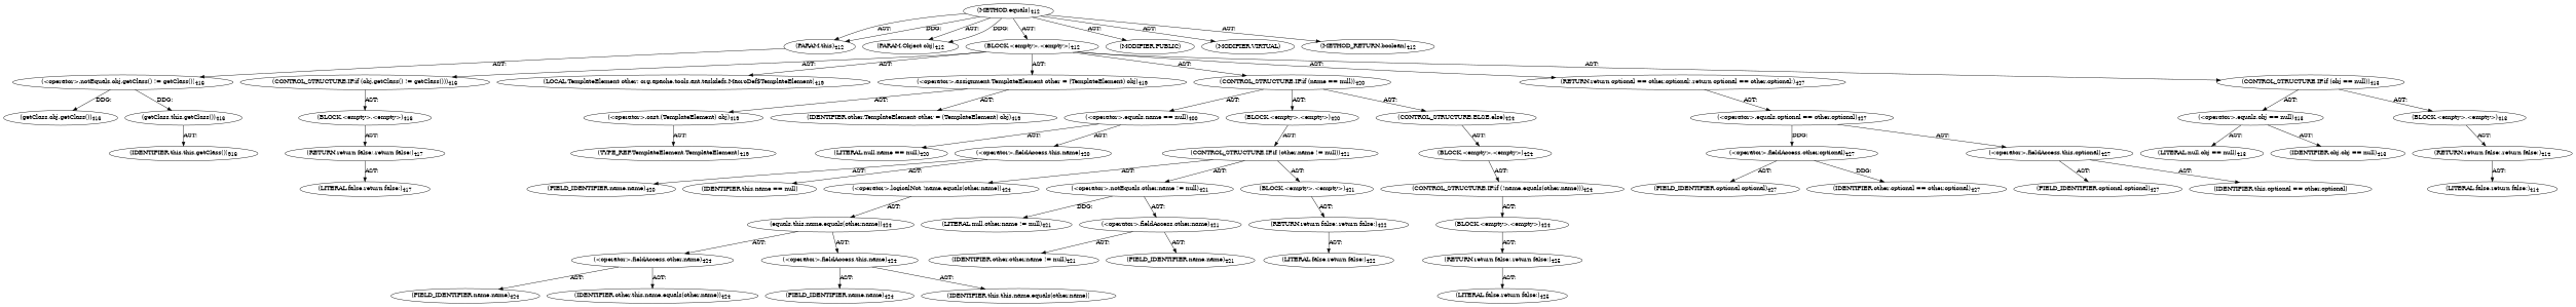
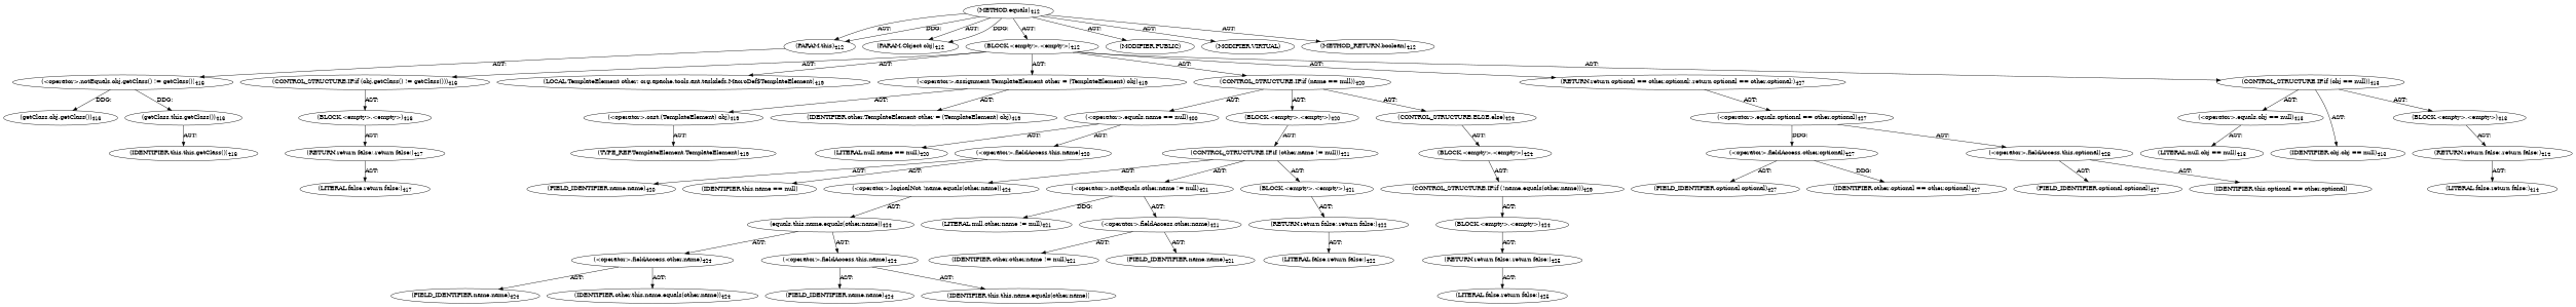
  digraph {
    n1 [label=<(METHOD,equals)<SUB>412</SUB>>]
    n2 [label=<(PARAM,this)<SUB>412</SUB>>]
    n3 [label=<(PARAM,Object obj)<SUB>412</SUB>>]
    n4 [label=<(BLOCK,&lt;empty&gt;,&lt;empty&gt;)<SUB>412</SUB>>]
    n5 [label=<(MODIFIER,PUBLIC)>]
    n6 [label=<(MODIFIER,VIRTUAL)>]
    n7 [label=<(METHOD_RETURN,boolean)<SUB>412</SUB>>]
    n8 [label=<(&lt;operator&gt;.notEquals,obj.getClass() != getClass())<SUB>416</SUB>>]
    n9 [label=<(CONTROL_STRUCTURE,IF,if (obj == null))<SUB>413</SUB>>]
    n10 [label=<(CONTROL_STRUCTURE,IF,if (obj.getClass() != getClass()))<SUB>416</SUB>>]
    n11 [label=<(LOCAL,TemplateElement other: org.apache.tools.ant.taskdefs.MacroDef$TemplateElement)<SUB>419</SUB>>]
    n12 [label=<(&lt;operator&gt;.assignment,TemplateElement other = (TemplateElement) obj)<SUB>419</SUB>>]
    n13 [label=<(CONTROL_STRUCTURE,IF,if (name == null))<SUB>420</SUB>>]
    n14 [label=<(RETURN,return optional == other.optional;,return optional == other.optional;)<SUB>427</SUB>>]
    n15 [label=<(&lt;operator&gt;.equals,obj == null)<SUB>413</SUB>>]
    n16 [label=<(BLOCK,&lt;empty&gt;,&lt;empty&gt;)<SUB>413</SUB>>]
    n17 [label=<(BLOCK,&lt;empty&gt;,&lt;empty&gt;)<SUB>416</SUB>>]
    n18 [label=<(IDENTIFIER,other,TemplateElement other = (TemplateElement) obj)<SUB>419</SUB>>]
    n19 [label=<(&lt;operator&gt;.cast,(TemplateElement) obj)<SUB>419</SUB>>]
    n20 [label=<(&lt;operator&gt;.equals,name == null)<SUB>400</SUB>>]
    n21 [label=<(BLOCK,&lt;empty&gt;,&lt;empty&gt;)<SUB>420</SUB>>]
    n22 [label=<(CONTROL_STRUCTURE,ELSE,else)<SUB>424</SUB>>]
    n23 [label=<(&lt;operator&gt;.equals,optional == other.optional)<SUB>427</SUB>>]
    n24 [label=<(IDENTIFIER,obj,obj == null)<SUB>413</SUB>>]
    n25 [label=<(LITERAL,null,obj == null)<SUB>413</SUB>>]
    n26 [label=<(RETURN,return false;,return false;)<SUB>414</SUB>>]
    n27 [label=<(LITERAL,false,return false;)<SUB>414</SUB>>]
    n28 [label=<(getClass,obj.getClass())<SUB>416</SUB>>]
    n29 [label=<(getClass,this.getClass())<SUB>416</SUB>>]
    n30 [label=<(RETURN,return false;,return false;)<SUB>417</SUB>>]
-   n31 [label=<(IDENTIFIER,this,this.getClass())<SUB>916</SUB>>]
+   n31 [label=<(IDENTIFIER,this,this.getClass())<SUB>416</SUB>>]
    n32 [label=<(LITERAL,false,return false;)<SUB>417</SUB>>]
    n33 [label=<(TYPE_REF,TemplateElement,TemplateElement)<SUB>419</SUB>>]
    n34 [label=<(&lt;operator&gt;.fieldAccess,this.name)<SUB>420</SUB>>]
    n35 [label=<(LITERAL,null,name == null)<SUB>420</SUB>>]
    n36 [label=<(CONTROL_STRUCTURE,IF,if (other.name != null))<SUB>421</SUB>>]
    n37 [label=<(BLOCK,&lt;empty&gt;,&lt;empty&gt;)<SUB>424</SUB>>]
    n38 [label=<(IDENTIFIER,this,name == null)>]
    n39 [label=<(FIELD_IDENTIFIER,name,name)<SUB>420</SUB>>]
    n40 [label=<(&lt;operator&gt;.notEquals,other.name != null)<SUB>421</SUB>>]
    n41 [label=<(BLOCK,&lt;empty&gt;,&lt;empty&gt;)<SUB>421</SUB>>]
    n42 [label=<(&lt;operator&gt;.logicalNot,!name.equals(other.name))<SUB>424</SUB>>]
    n43 [label=<(&lt;operator&gt;.fieldAccess,other.name)<SUB>421</SUB>>]
    n44 [label=<(LITERAL,null,other.name != null)<SUB>421</SUB>>]
    n45 [label=<(RETURN,return false;,return false;)<SUB>422</SUB>>]
    n46 [label=<(IDENTIFIER,other,other.name != null)<SUB>421</SUB>>]
    n47 [label=<(FIELD_IDENTIFIER,name,name)<SUB>421</SUB>>]
    n48 [label=<(LITERAL,false,return false;)<SUB>422</SUB>>]
-   n49 [label=<(CONTROL_STRUCTURE,IF,if (!name.equals(other.name)))<SUB>424</SUB>>]
+   n49 [label=<(CONTROL_STRUCTURE,IF,if (!name.equals(other.name)))<SUB>429</SUB>>]
    n50 [label=<(BLOCK,&lt;empty&gt;,&lt;empty&gt;)<SUB>424</SUB>>]
    n51 [label=<(equals,this.name.equals(other.name))<SUB>424</SUB>>]
    n52 [label=<(RETURN,return false;,return false;)<SUB>425</SUB>>]
    n53 [label=<(&lt;operator&gt;.fieldAccess,this.name)<SUB>424</SUB>>]
    n54 [label=<(&lt;operator&gt;.fieldAccess,other.name)<SUB>424</SUB>>]
    n55 [label=<(IDENTIFIER,this,this.name.equals(other.name))>]
    n56 [label=<(FIELD_IDENTIFIER,name,name)<SUB>424</SUB>>]
    n57 [label=<(IDENTIFIER,other,this.name.equals(other.name))<SUB>424</SUB>>]
    n58 [label=<(FIELD_IDENTIFIER,name,name)<SUB>424</SUB>>]
    n59 [label=<(LITERAL,false,return false;)<SUB>425</SUB>>]
-   n60 [label=<(&lt;operator&gt;.fieldAccess,this.optional)<SUB>427</SUB>>]
+   n60 [label=<(&lt;operator&gt;.fieldAccess,this.optional)<SUB>428</SUB>>]
    n61 [label=<(&lt;operator&gt;.fieldAccess,other.optional)<SUB>427</SUB>>]
    n62 [label=<(IDENTIFIER,this,optional == other.optional)>]
    n63 [label=<(FIELD_IDENTIFIER,optional,optional)<SUB>427</SUB>>]
    n64 [label=<(IDENTIFIER,other,optional == other.optional)<SUB>427</SUB>>]
    n65 [label=<(FIELD_IDENTIFIER,optional,optional)<SUB>427</SUB>>]
    n1 -> n2 [label="AST: "]
    n1 -> n2 [label="DDG: "]
    n1 -> n3 [label="AST: "]
    n1 -> n3 [label="DDG: "]
    n1 -> n4 [label="AST: "]
    n1 -> n5 [label="AST: "]
    n1 -> n6 [label="AST: "]
    n1 -> n7 [label="AST: "]
    n2 -> n8 [label="AST: "]
    n4 -> n9 [label="AST: "]
    n4 -> n10 [label="AST: "]
    n4 -> n11 [label="AST: "]
    n4 -> n12 [label="AST: "]
    n4 -> n13 [label="AST: "]
    n4 -> n14 [label="AST: "]
    n8 -> n28 [label="DDG: "]
    n8 -> n29 [label="DDG: "]
    n9 -> n15 [label="AST: "]
    n9 -> n16 [label="AST: "]
    n10 -> n17 [label="AST: "]
    n12 -> n18 [label="AST: "]
    n12 -> n19 [label="AST: "]
    n13 -> n20 [label="AST: "]
    n13 -> n21 [label="AST: "]
    n13 -> n22 [label="AST: "]
    n14 -> n23 [label="AST: "]
-   n15 -> n24 [label="AST: "]
+   n9 -> n24 [label="AST: "]
    n15 -> n25 [label="AST: "]
    n16 -> n26 [label="AST: "]
    n17 -> n30 [label="AST: "]
    n19 -> n33 [label="AST: "]
    n20 -> n34 [label="AST: "]
    n20 -> n35 [label="AST: "]
    n21 -> n36 [label="AST: "]
    n22 -> n37 [label="AST: "]
    n23 -> n60 [label="AST: "]
    n23 -> n61 [label="DDG: "]
    n26 -> n27 [label="AST: "]
    n29 -> n31 [label="AST: "]
    n30 -> n32 [label="AST: "]
    n34 -> n38 [label="AST: "]
    n34 -> n39 [label="AST: "]
    n36 -> n40 [label="AST: "]
    n36 -> n41 [label="AST: "]
    n36 -> n42 [label="AST: "]
    n37 -> n49 [label="AST: "]
    n40 -> n43 [label="AST: "]
    n40 -> n44 [label="DDG: "]
    n41 -> n45 [label="AST: "]
    n42 -> n51 [label="AST: "]
    n43 -> n46 [label="AST: "]
    n43 -> n47 [label="AST: "]
    n45 -> n48 [label="AST: "]
    n49 -> n50 [label="AST: "]
    n50 -> n52 [label="AST: "]
    n51 -> n53 [label="AST: "]
    n51 -> n54 [label="AST: "]
    n52 -> n59 [label="AST: "]
    n53 -> n55 [label="AST: "]
    n53 -> n56 [label="AST: "]
    n54 -> n57 [label="AST: "]
    n54 -> n58 [label="AST: "]
    n60 -> n62 [label="AST: "]
    n60 -> n63 [label="AST: "]
    n61 -> n64 [label="DDG: "]
    n61 -> n65 [label="AST: "]
  }
